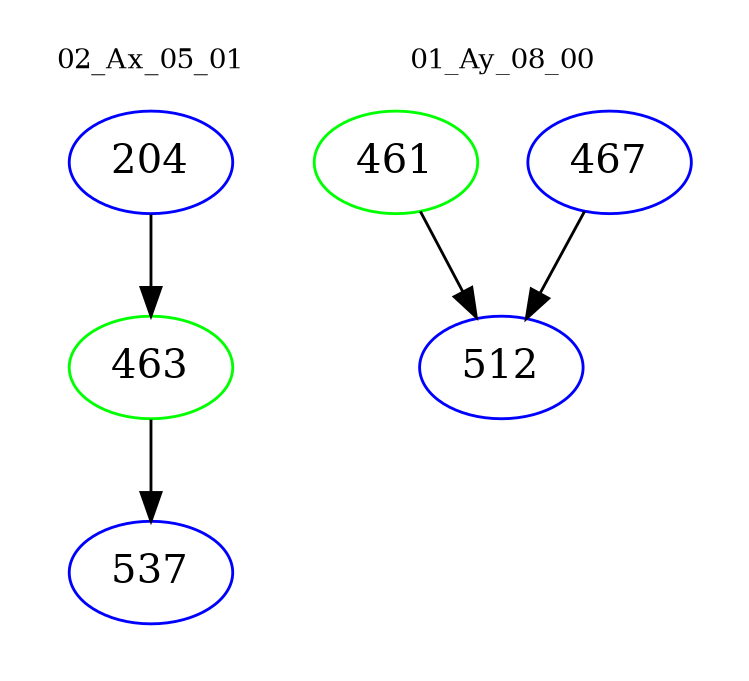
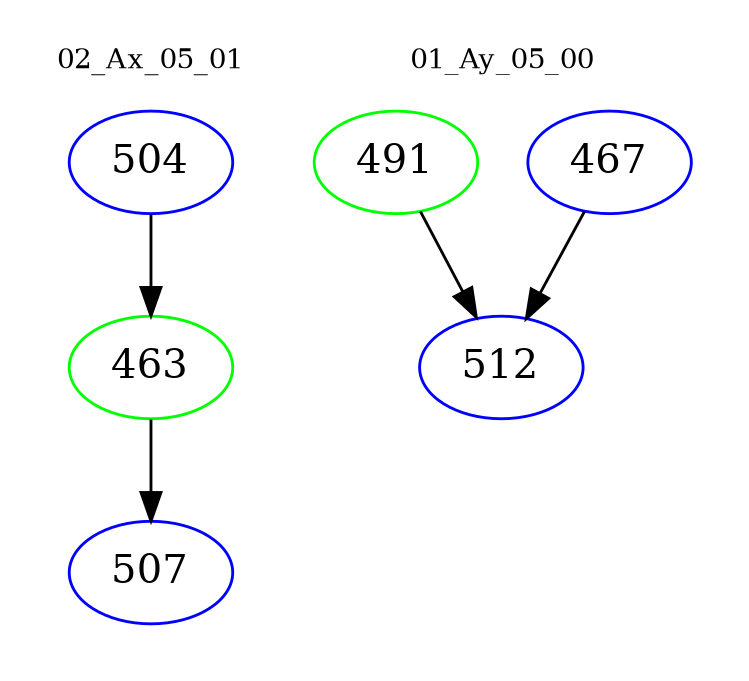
  digraph {
    node [color=blue]
    edge [color=black]
-   n1 [label=204]
+   n1 [label=504]
    n2 [color=green label=463]
-   n3 [label=537]
+   n3 [label=507]
    n4 [label=467]
-   n5 [color=green label=461]
+   n5 [color=green label=491]
    n6 [label=512]
    subgraph cluster_1 {
      color=white
      fontsize=10
      label="02_Ax_05_01"
      n1
      n2
      n3
    }
    subgraph cluster_2 {
      color=white
      fontsize=10
-     label="01_Ay_08_00"
+     label="01_Ay_05_00"
      n4
      n5
      n6
    }
    n1 -> n2
    n2 -> n3
    n4 -> n6
    n5 -> n6
  }
